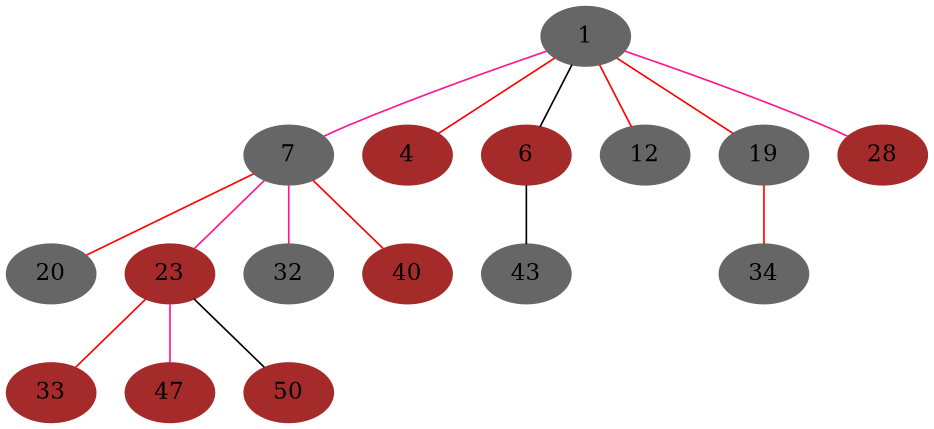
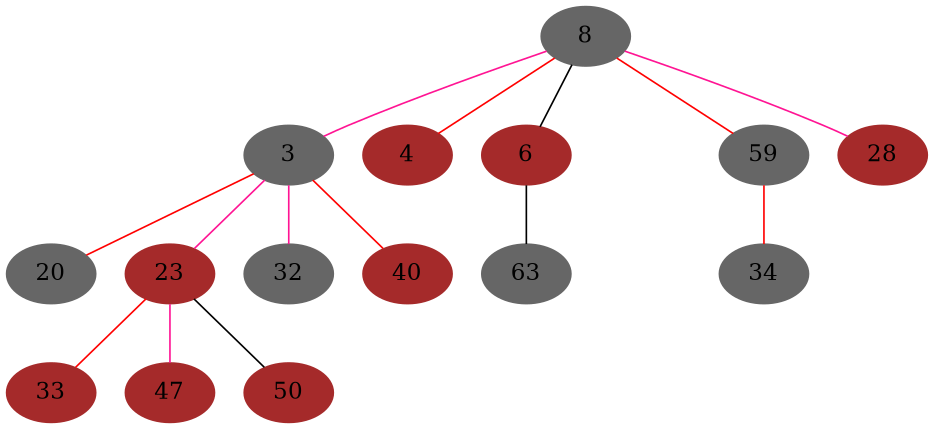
  graph {
    node [color=gray40 style=filled]
    edge [color=red]
-   1 [super="+2+9+11"]
-   3 [super="+14+22+35+5+46+7" label=7]
+   1 [super="+2+9+11" label=8]
+   3 [super="+14+22+35+5+46+7"]
    4 [color=brown super="+18"]
    6 [color=brown super="+37+16+10"]
-   12
-   19 [super="+29+25+45"]
+   19 [super="+29+25+45" label=59]
    28 [color=brown]
    20 [super="+48"]
    23 [color=brown super="+27+42+26"]
    n10 [label=32]
    40 [color=brown super="+49"]
-   43 [super="+53"]
+   43 [super="+53" label=63]
    34
    33 [color=brown]
    47 [color=brown]
    50 [color=brown]
    1 -- 3 [color=deeppink]
    1 -- 4
    1 -- 6 [color=black]
-   1 -- 12
    1 -- 19
    1 -- 28 [color=deeppink]
    3 -- 20
    3 -- 23 [color=deeppink]
    3 -- n10 [color=deeppink]
    3 -- 40
    6 -- 43 [color=black]
    19 -- 34
    23 -- 33
    23 -- 47 [color=deeppink]
    23 -- 50 [color=black]
  }
